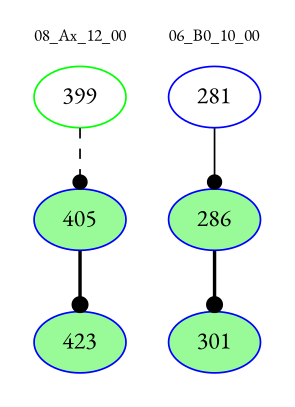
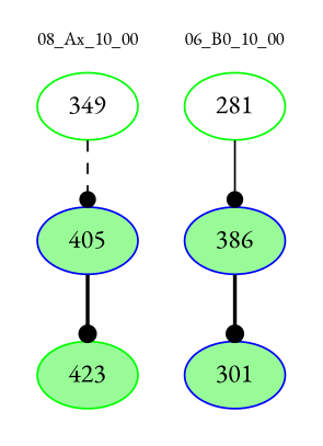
  digraph {
    fontname="EB Garamond"
    node [color=blue fillcolor=palegreen fontname="EB Garamond" style=filled]
    edge [arrowhead=dot color=black fontname="EB Garamond" style=bold]
-   n1 [color=green fillcolor=white label=399]
+   n1 [color=green fillcolor=white label=349]
    n2 [label=405]
-   n3 [label=423]
-   n4 [fillcolor=white label=281]
-   n5 [label=286]
+   n3 [color=green label=423]
+   n4 [color=green fillcolor=white label=281]
+   n5 [label=386]
    n6 [label=301]
    subgraph cluster_1 {
      color=white
      fontsize=10
-     label="08_Ax_12_00"
+     label="08_Ax_10_00"
      n1
      n2
      n3
    }
    subgraph cluster_2 {
      color=white
      fontsize=10
      label="06_B0_10_00"
      n4
      n5
      n6
    }
    n1 -> n2 [style=dashed]
    n2 -> n3
    n4 -> n5 [style=solid]
    n5 -> n6
  }
